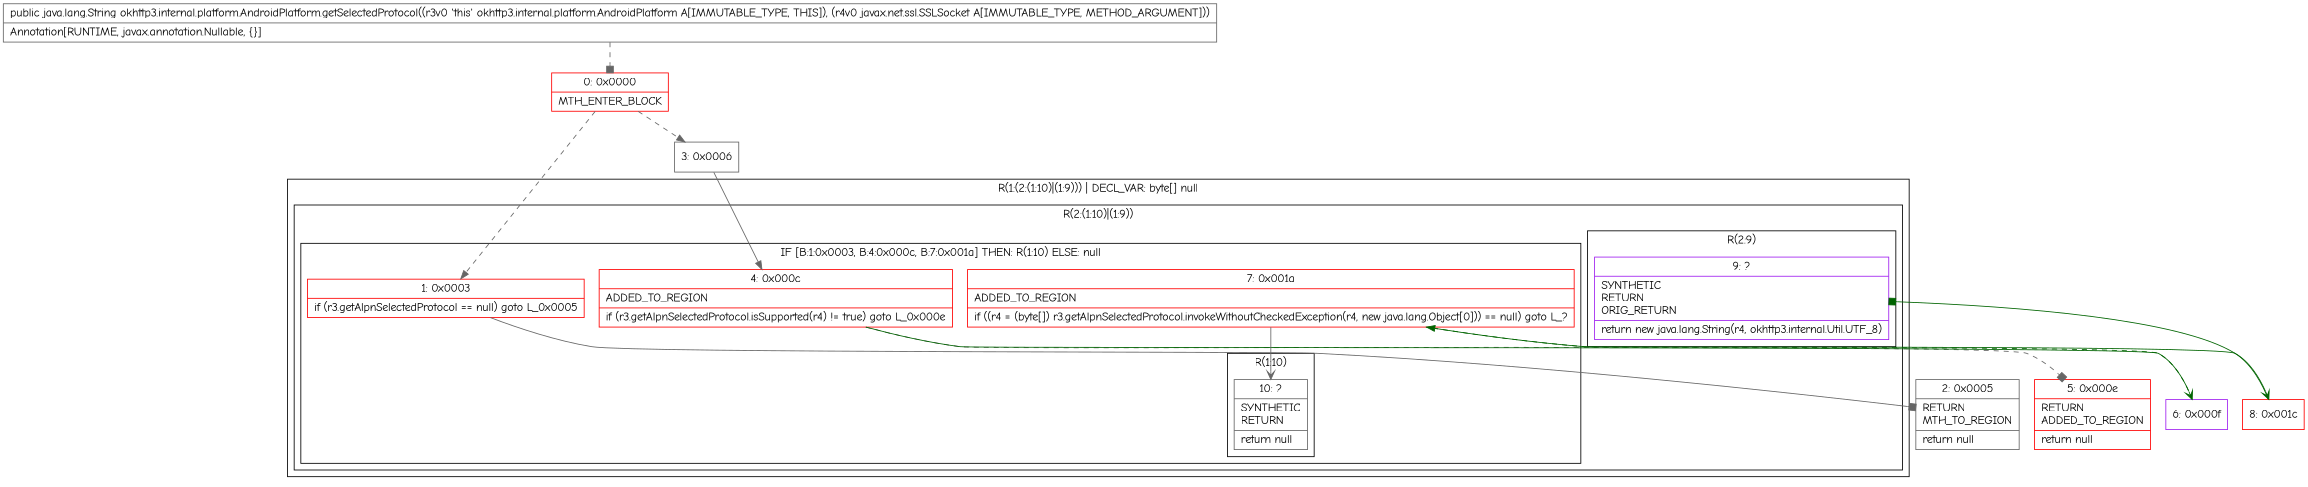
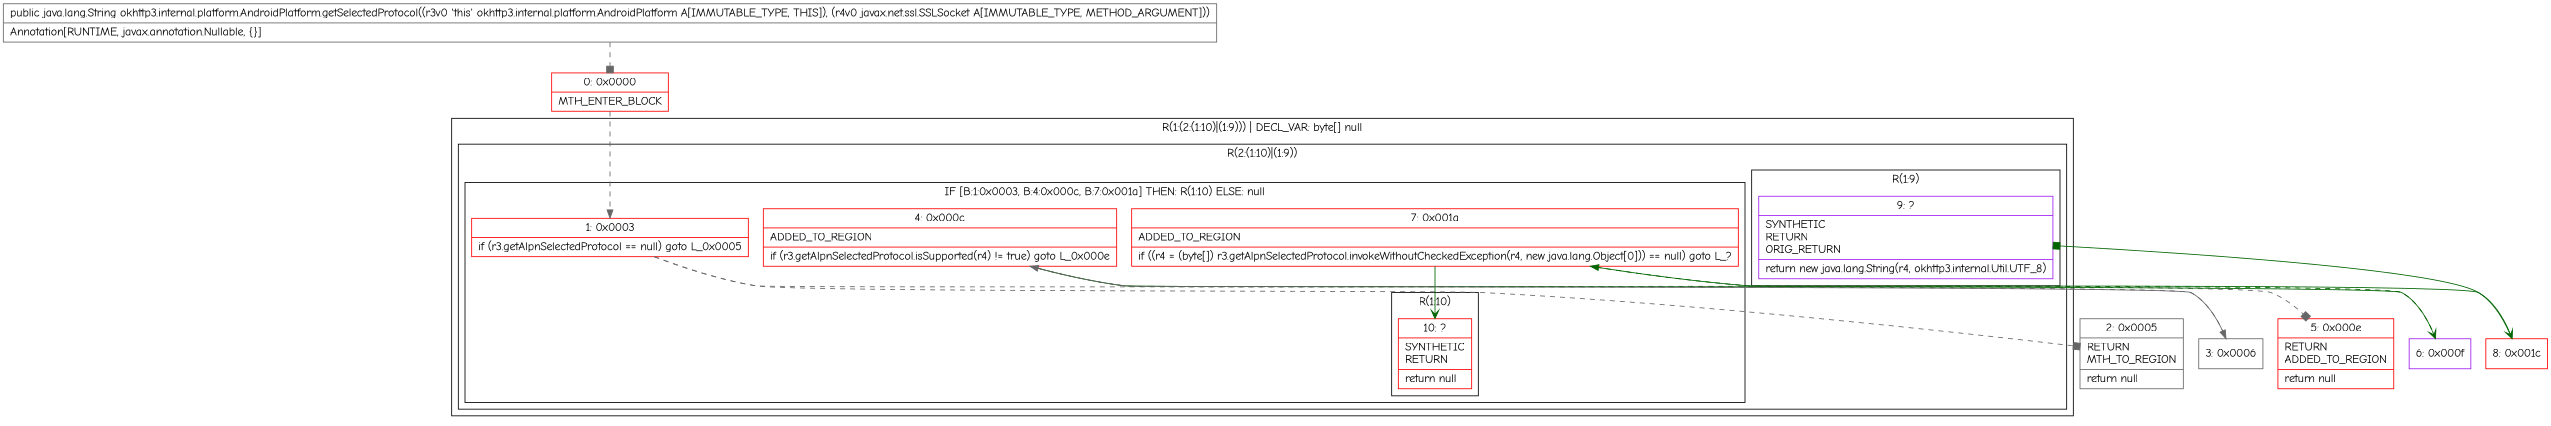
  digraph {
    fontname="Comic Neue"
    node [color=red fontname="Comic Neue" shape=record]
    edge [arrowhead=box color=gray40 fontname="Comic Neue" style=dashed]
-   n1 [color=gray40 label="{10\:\ ?|SYNTHETIC\lRETURN\l|return null\l}"]
+   n1 [label="{10\:\ ?|SYNTHETIC\lRETURN\l|return null\l}"]
    n2 [label="{1\:\ 0x0003|if (r3.getAlpnSelectedProtocol == null) goto L_0x0005\l}"]
    n3 [label="{4\:\ 0x000c|ADDED_TO_REGION\l|if (r3.getAlpnSelectedProtocol.isSupported(r4) != true) goto L_0x000e\l}"]
    n4 [label="{7\:\ 0x001a|ADDED_TO_REGION\l|if ((r4 = (byte[]) r3.getAlpnSelectedProtocol.invokeWithoutCheckedException(r4, new java.lang.Object[0])) == null) goto L_?\l}"]
    n5 [color=purple label="{9\:\ ?|SYNTHETIC\lRETURN\lORIG_RETURN\l|return new java.lang.String(r4, okhttp3.internal.Util.UTF_8)\l}"]
    n6 [color=gray40 label="{2\:\ 0x0005|RETURN\lMTH_TO_REGION\l|return null\l}"]
    n7 [color=gray40 label="{3\:\ 0x0006}"]
    n8 [label="{5\:\ 0x000e|RETURN\lADDED_TO_REGION\l|return null\l}"]
    n9 [color=purple label="{6\:\ 0x000f}"]
    n10 [label="{8\:\ 0x001c}"]
    n11 [label="{0\:\ 0x0000|MTH_ENTER_BLOCK\l}"]
    n12 [color=gray40 label="{public java.lang.String okhttp3.internal.platform.AndroidPlatform.getSelectedProtocol((r3v0 'this' okhttp3.internal.platform.AndroidPlatform A[IMMUTABLE_TYPE, THIS]), (r4v0 javax.net.ssl.SSLSocket A[IMMUTABLE_TYPE, METHOD_ARGUMENT]))  | Annotation[RUNTIME, javax.annotation.Nullable, \{\}]\l}"]
    subgraph cluster_1 {
      label="R(1:(2:(1:10)|(1:9))) | DECL_VAR: byte[] null\l"
      subgraph cluster_2 {
        label="R(2:(1:10)|(1:9))"
        subgraph cluster_3 {
          label="IF [B:1:0x0003, B:4:0x000c, B:7:0x001a] THEN: R(1:10) ELSE: null"
          n2
          n3
          n4
          subgraph cluster_4 {
            label="R(1:10)"
            n1
          }
        }
        subgraph cluster_5 {
-         label="R(2:9)"
+         label="R(1:9)"
          n5
        }
      }
    }
-   n2 -> n6 [style=solid]
-   n11 -> n7 [arrowhead=normal]
+   n2 -> n6
+   n2 -> n7 [arrowhead=normal]
    n3 -> n8
    n3 -> n9 [arrowhead=vee color=darkgreen style=solid]
-   n4 -> n1 [arrowhead=vee style=solid]
+   n4 -> n1 [arrowhead=vee color=darkgreen style=solid]
    n4 -> n10 [arrowhead=vee color=darkgreen style=solid]
    n7 -> n3 [arrowhead=normal style=solid]
    n9 -> n4 [arrowhead=normal color=darkgreen]
    n10 -> n5 [color=darkgreen style=solid]
    n11 -> n2 [arrowhead=normal]
    n12 -> n11
  }
